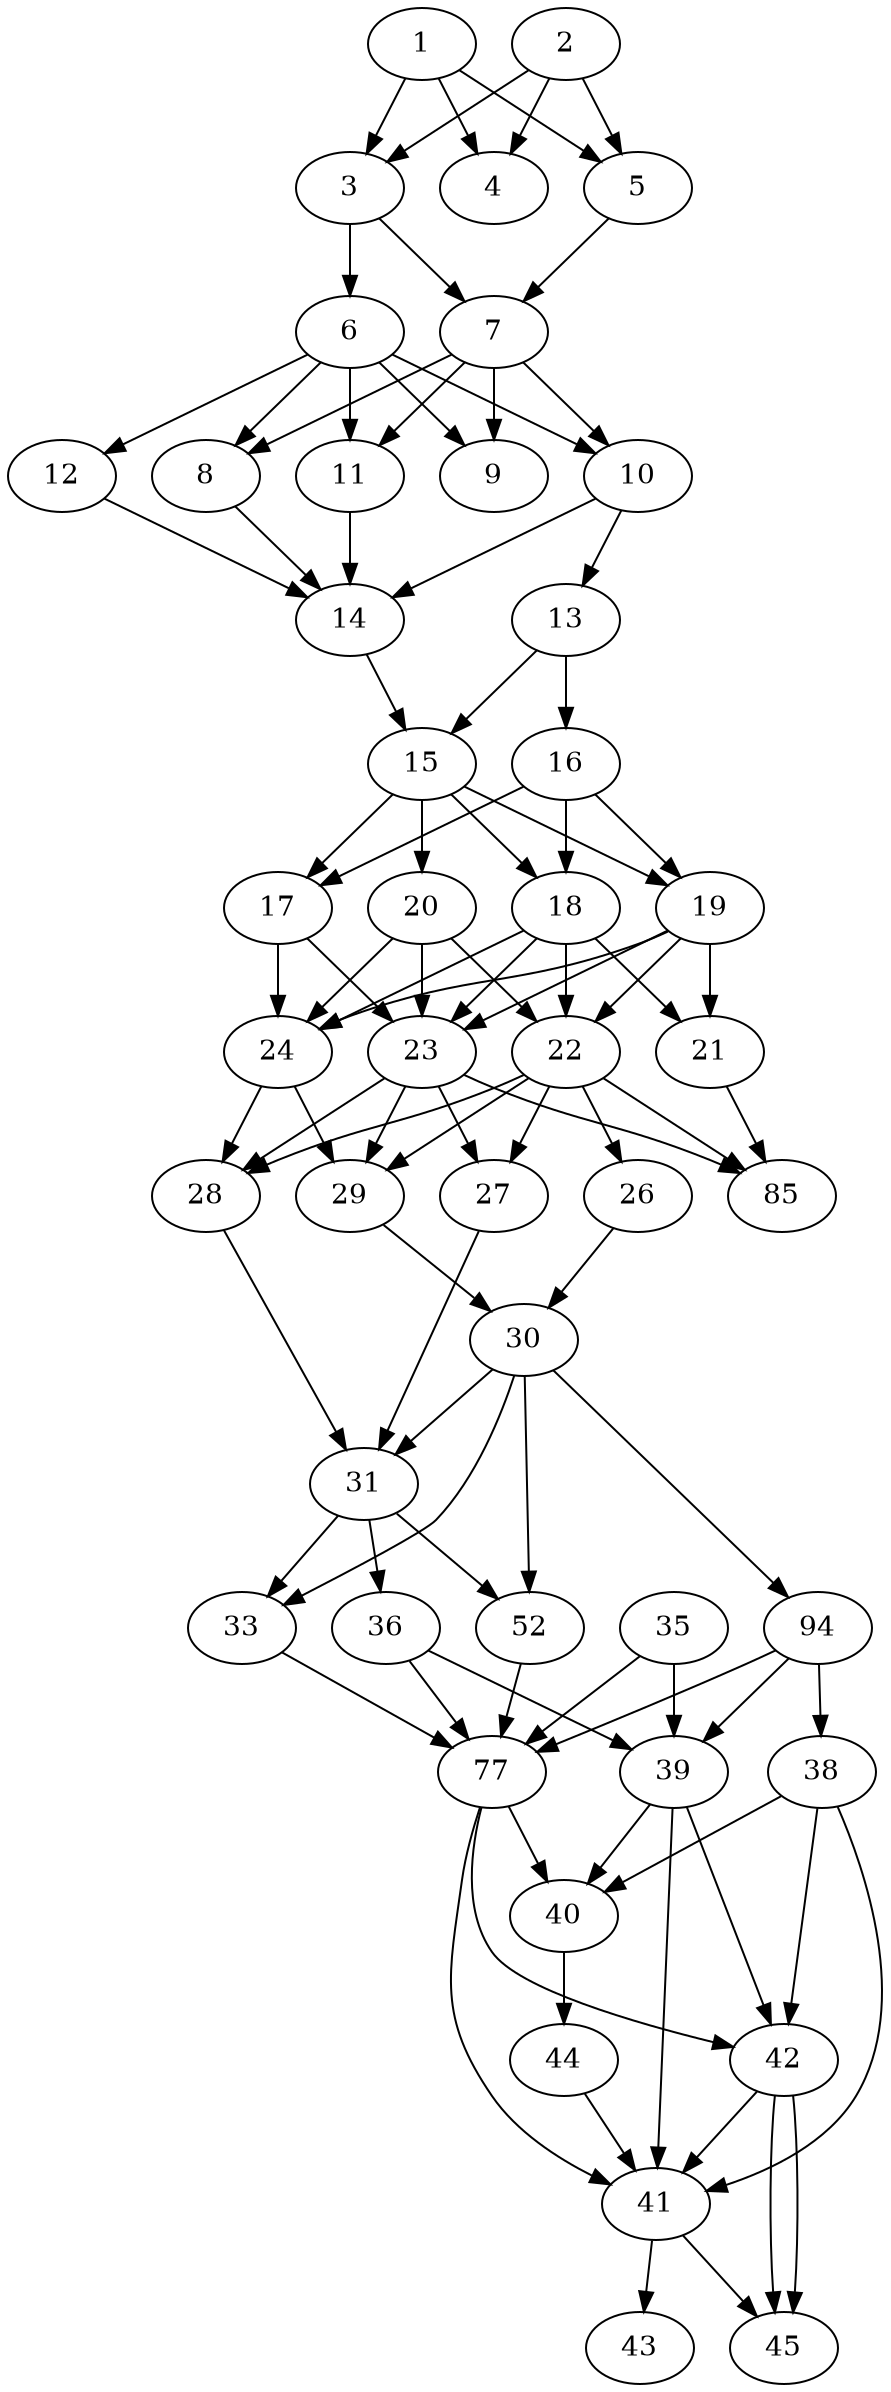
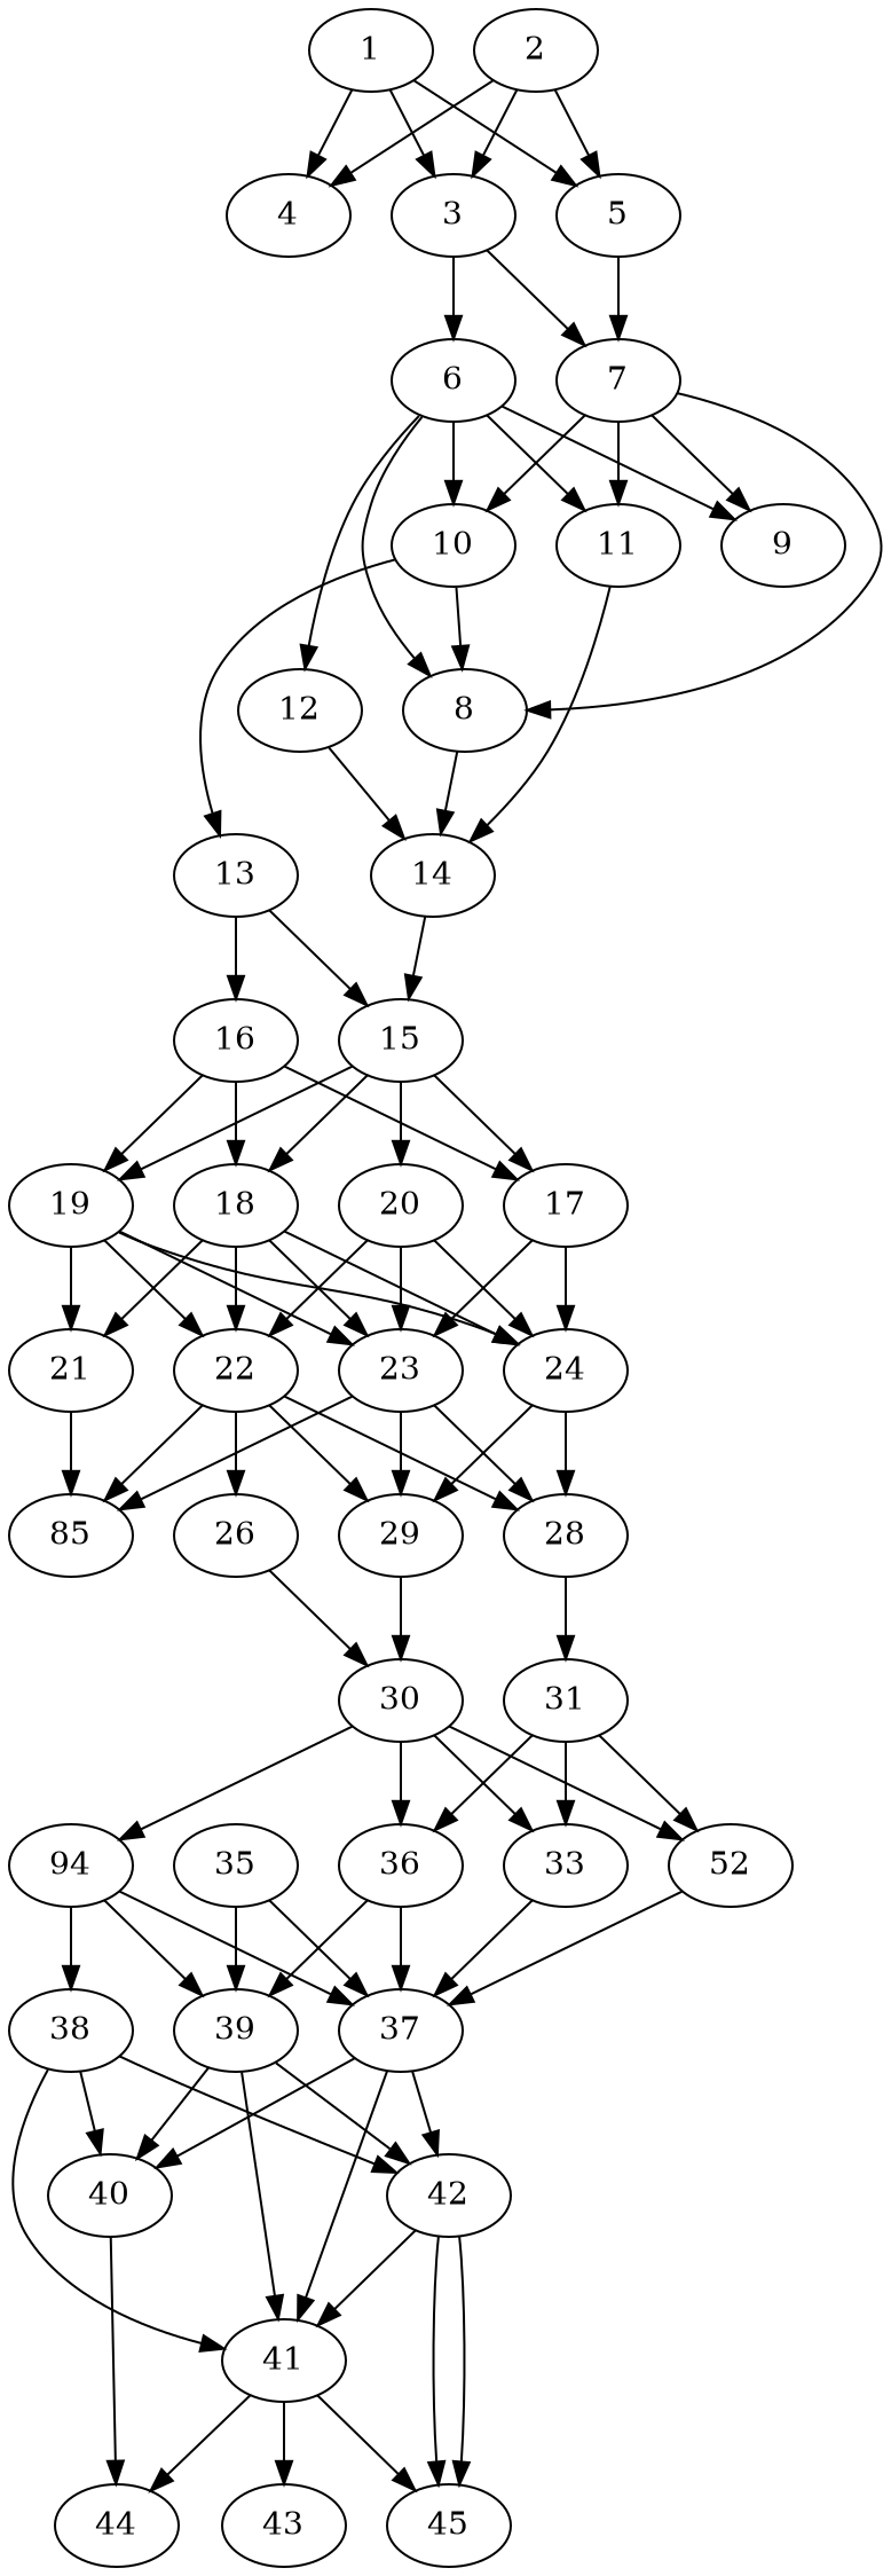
  digraph {
    node [alpha=0.10]
    1 [alpha=0.14 expect_size=36661248]
    3 [alpha=0.15 expect_size=29470720]
    4 [alpha=0.05 expect_size=34550784]
    5 [expect_size=28414976]
    6 [alpha=0.14 expect_size=11348992]
    7 [expect_size=26683392]
    8 [alpha=0.03 expect_size=28226560]
    9 [alpha=0.06 expect_size=6152192]
    10 [alpha=0.13 expect_size=43083776]
    11 [alpha=0.07 expect_size=20813824]
    12 [alpha=0.16 expect_size=6691840]
    2 [alpha=0.13 expect_size=42840064]
    14 [alpha=0.14 expect_size=26987520]
    13 [alpha=0.19 expect_size=37740544]
    15 [alpha=0.02 expect_size=39748608]
    16 [alpha=0.16 expect_size=16209920]
    17 [expect_size=49783808]
    18 [alpha=0.08 expect_size=27111424]
    19 [alpha=0.03 expect_size=34903040]
    20 [alpha=0.06 expect_size=48322560]
    23 [alpha=0.19 expect_size=41578496]
    24 [alpha=0.14 expect_size=40195072]
    21 [alpha=0.03 expect_size=32773120]
    22 [alpha=0.16 expect_size=50288640]
    n25 [alpha=0.19 expect_size=25595904 label=85]
-   27 [alpha=0.03 expect_size=19126272]
    28 [expect_size=43281408]
    29 [alpha=0.17 expect_size=15937536]
    26 [alpha=0.07 expect_size=29691904]
    31 [alpha=0.09 expect_size=38257664]
    30 [alpha=0.20 expect_size=23149568]
    n32 [alpha=0.20 expect_size=45494272 label=52]
    33 [alpha=0.04 expect_size=35271680]
    n34 [alpha=0.17 expect_size=31817728 label=94]
    36 [alpha=0.17 expect_size=14758912]
-   37 [alpha=0.08 expect_size=30432256 label=77]
+   37 [alpha=0.08 expect_size=30432256]
    38 [alpha=0.09 expect_size=38532096]
    39 [alpha=0.02 expect_size=14855168]
    35 [alpha=0.04 expect_size=17256448]
    40 [alpha=0.13 expect_size=7498752]
    41 [alpha=0.16 expect_size=7118848]
    42 [alpha=0.19 expect_size=29286400]
    44 [alpha=0.09 expect_size=36552704]
    43 [alpha=0.16 expect_size=28265472]
    45 [expect_size=28707840]
    1 -> 3
    1 -> 4
    1 -> 5
    3 -> 6
    3 -> 7
    5 -> 7
    6 -> 8
    6 -> 9
    6 -> 10
    6 -> 11
    6 -> 12
    7 -> 8
    7 -> 9
    7 -> 10
    7 -> 11
    8 -> 14
-   10 -> 14
+   10 -> 8
    10 -> 13
    11 -> 14
    12 -> 14
    2 -> 3
    2 -> 4
    2 -> 5
    14 -> 15
    13 -> 15
    13 -> 16
    15 -> 17
    15 -> 18
    15 -> 19
    15 -> 20
    16 -> 17
    16 -> 18
    16 -> 19
    17 -> 23
    17 -> 24
    18 -> 23
    18 -> 24
    18 -> 21
    18 -> 22
    19 -> 23
    19 -> 24
    19 -> 21
    19 -> 22
    20 -> 23
    20 -> 24
    20 -> 22
    23 -> n25
-   23 -> 27
    23 -> 28
    23 -> 29
    24 -> 28
    24 -> 29
    21 -> n25
    22 -> n25
-   22 -> 27
    22 -> 28
    22 -> 29
    22 -> 26
-   27 -> 31
    28 -> 31
    29 -> 30
    26 -> 30
    31 -> n32
    31 -> 33
    31 -> 36
    30 -> n32
    30 -> 33
    30 -> n34
-   30 -> 31
+   30 -> 36
    n32 -> 37
    33 -> 37
    n34 -> 37
    n34 -> 38
    n34 -> 39
    36 -> 37
    36 -> 39
    37 -> 40
    37 -> 41
    37 -> 42
    38 -> 40
    38 -> 41
    38 -> 42
    39 -> 40
    39 -> 41
    39 -> 42
    35 -> 37
    35 -> 39
    40 -> 44
-   44 -> 41
+   41 -> 44
    41 -> 43
    41 -> 45
    42 -> 41
    42 -> 45
    42 -> 45
  }
